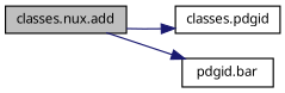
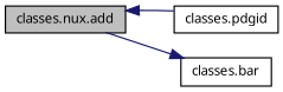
  digraph {
    fontname="Noto Sans"
    rankdir=LR
    node [color=black fillcolor=white fontname="Noto Sans" fontsize=10 shape=record style=filled]
    edge [color=midnightblue fontname="Noto Sans" fontsize=10 labelfontname=Helvetica labelfontsize=10 style=solid]
    n1 [fillcolor=grey75 fontcolor=black height=0.2 label="classes.nux.add" width=0.4]
    n2 [height=0.2 label="classes.pdgid" width=0.4]
-   n3 [height=0.2 label="pdgid.bar" width=0.4]
-   n1 -> n2
+   n3 [height=0.2 label="classes.bar" width=0.4]
+   n2 -> n1
    n1 -> n3
  }
